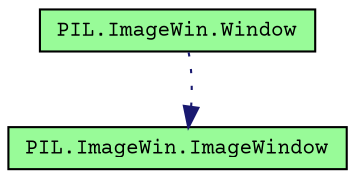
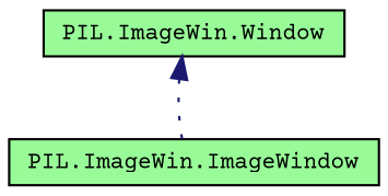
  digraph {
    rankdir=TB
    fontname="Courier Prime"
    node [color=black fillcolor=palegreen fontname="Courier Prime" fontsize=10 shape=record style=filled]
    n1 [height=0.2 label="PIL.ImageWin.Window" width=0.4]
    n2 [height=0.2 label="PIL.ImageWin.ImageWindow" width=0.4]
-   n2 -> n1 [color=midnightblue dir=back fontname="Courier Prime" fontsize=10 labelfontname=Helvetica labelfontsize=10 style=dotted]
+   n1 -> n2 [color=midnightblue dir=back fontname="Courier Prime" fontsize=10 labelfontname=Helvetica labelfontsize=10 style=dotted]
  }
